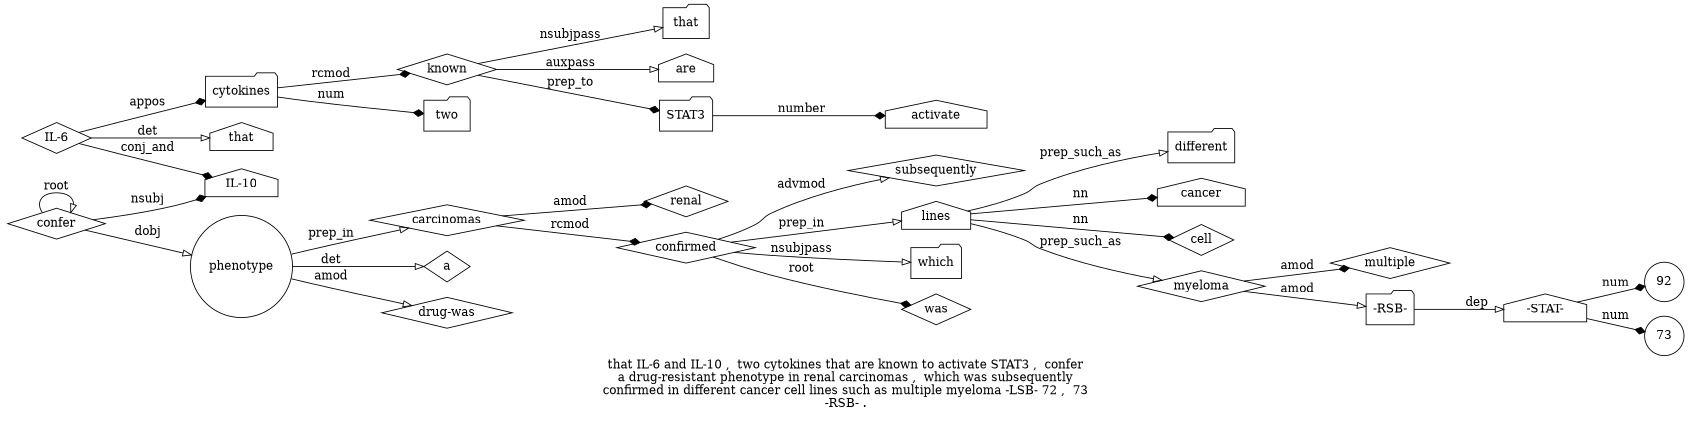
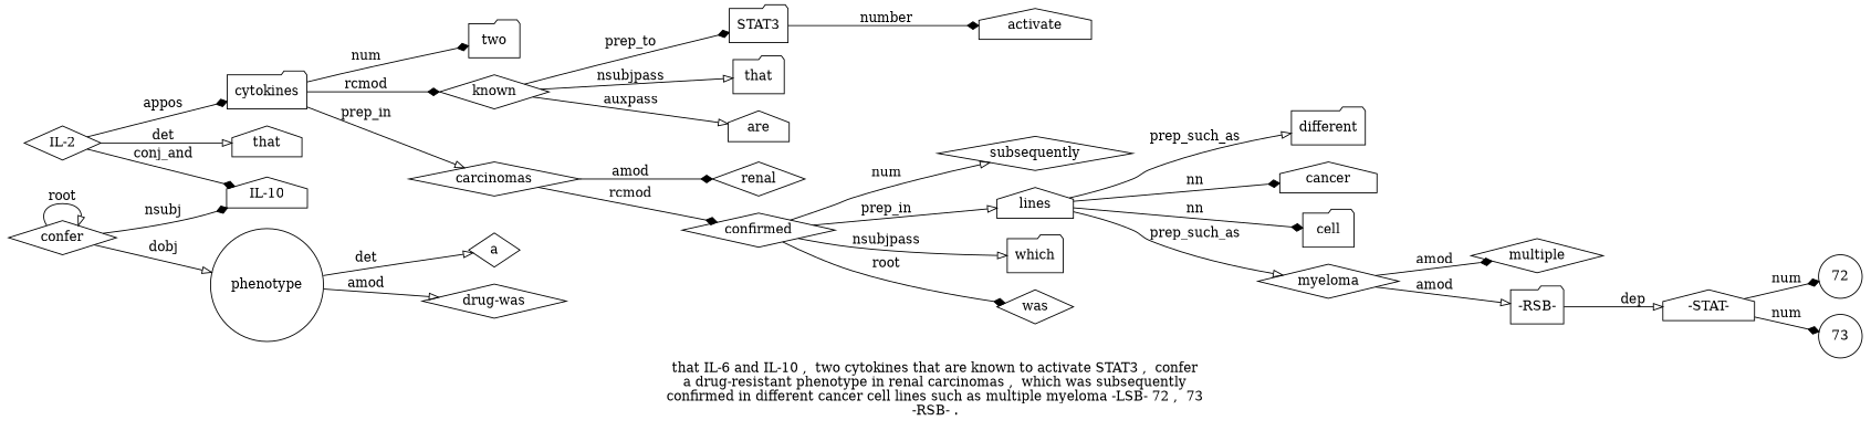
  digraph {
    label="that IL-6 and IL-10 ,  two cytokines that are known to activate STAT3 ,  confer\na drug-resistant phenotype in renal carcinomas ,  which was subsequently\nconfirmed in different cancer cell lines such as multiple myeloma -LSB- 72 ,  73\n-RSB- ."
    rankdir=LR
    node [fillcolor=white shape=diamond style=filled]
    edge [arrowhead=onormal]
-   n1 [label="IL-6"]
+   n1 [label="IL-2"]
    n2 [label=that shape=house]
    n3 [label="IL-10" shape=house]
    n4 [label=cytokines shape=folder]
    n5 [label=two shape=folder]
    n6 [label=known]
    n7 [label=confer]
    n8 [label=phenotype shape=circle]
    n9 [label=a]
    n10 [label="drug-was"]
    n11 [label=carcinomas]
    n12 [label=that shape=folder]
    n13 [label=are shape=house]
    n14 [label=STAT3 shape=folder]
    n15 [label=activate shape=house]
    n16 [label=renal]
    n17 [label=confirmed]
    n18 [label=which shape=folder]
    n19 [label=was]
    n20 [label=subsequently]
    n21 [label=lines shape=house]
    n22 [label=different shape=folder]
    n23 [label=cancer shape=house]
-   n24 [label=cell]
+   n24 [label=cell shape=folder]
    n25 [label=myeloma]
    n26 [label=multiple]
    n27 [label="-RSB-" shape=folder]
    n28 [label="-STAT-" shape=house]
-   n29 [label=92 shape=circle]
+   n29 [label=72 shape=circle]
    n30 [label=73 shape=circle]
    n1 -> n2 [label=det]
    n1 -> n3 [arrowhead=diamond label=conj_and]
    n1 -> n4 [arrowhead=diamond label=appos]
    n4 -> n5 [arrowhead=diamond label=num]
    n4 -> n6 [arrowhead=diamond label=rcmod]
    n6 -> n12 [label=nsubjpass]
    n6 -> n13 [label=auxpass]
    n6 -> n14 [arrowhead=diamond label=prep_to]
    n7 -> n3 [arrowhead=diamond label=nsubj]
    n7 -> n7 [label=root]
    n7 -> n8 [label=dobj]
    n8 -> n9 [label=det]
    n8 -> n10 [label=amod]
-   n8 -> n11 [label=prep_in]
+   n4 -> n11 [label=prep_in]
    n11 -> n16 [arrowhead=diamond label=amod]
    n11 -> n17 [arrowhead=diamond label=rcmod]
    n14 -> n15 [arrowhead=diamond label=number]
    n17 -> n18 [label=nsubjpass]
    n17 -> n19 [arrowhead=diamond label=root]
-   n17 -> n20 [label=advmod]
+   n17 -> n20 [label=num]
    n17 -> n21 [label=prep_in]
    n21 -> n22 [label=prep_such_as]
    n21 -> n23 [arrowhead=diamond label=nn]
    n21 -> n24 [arrowhead=diamond label=nn]
    n21 -> n25 [label=prep_such_as]
    n25 -> n26 [arrowhead=diamond label=amod]
    n25 -> n27 [label=amod]
    n27 -> n28 [label=dep]
    n28 -> n29 [arrowhead=diamond label=num]
    n28 -> n30 [arrowhead=diamond label=num]
  }
